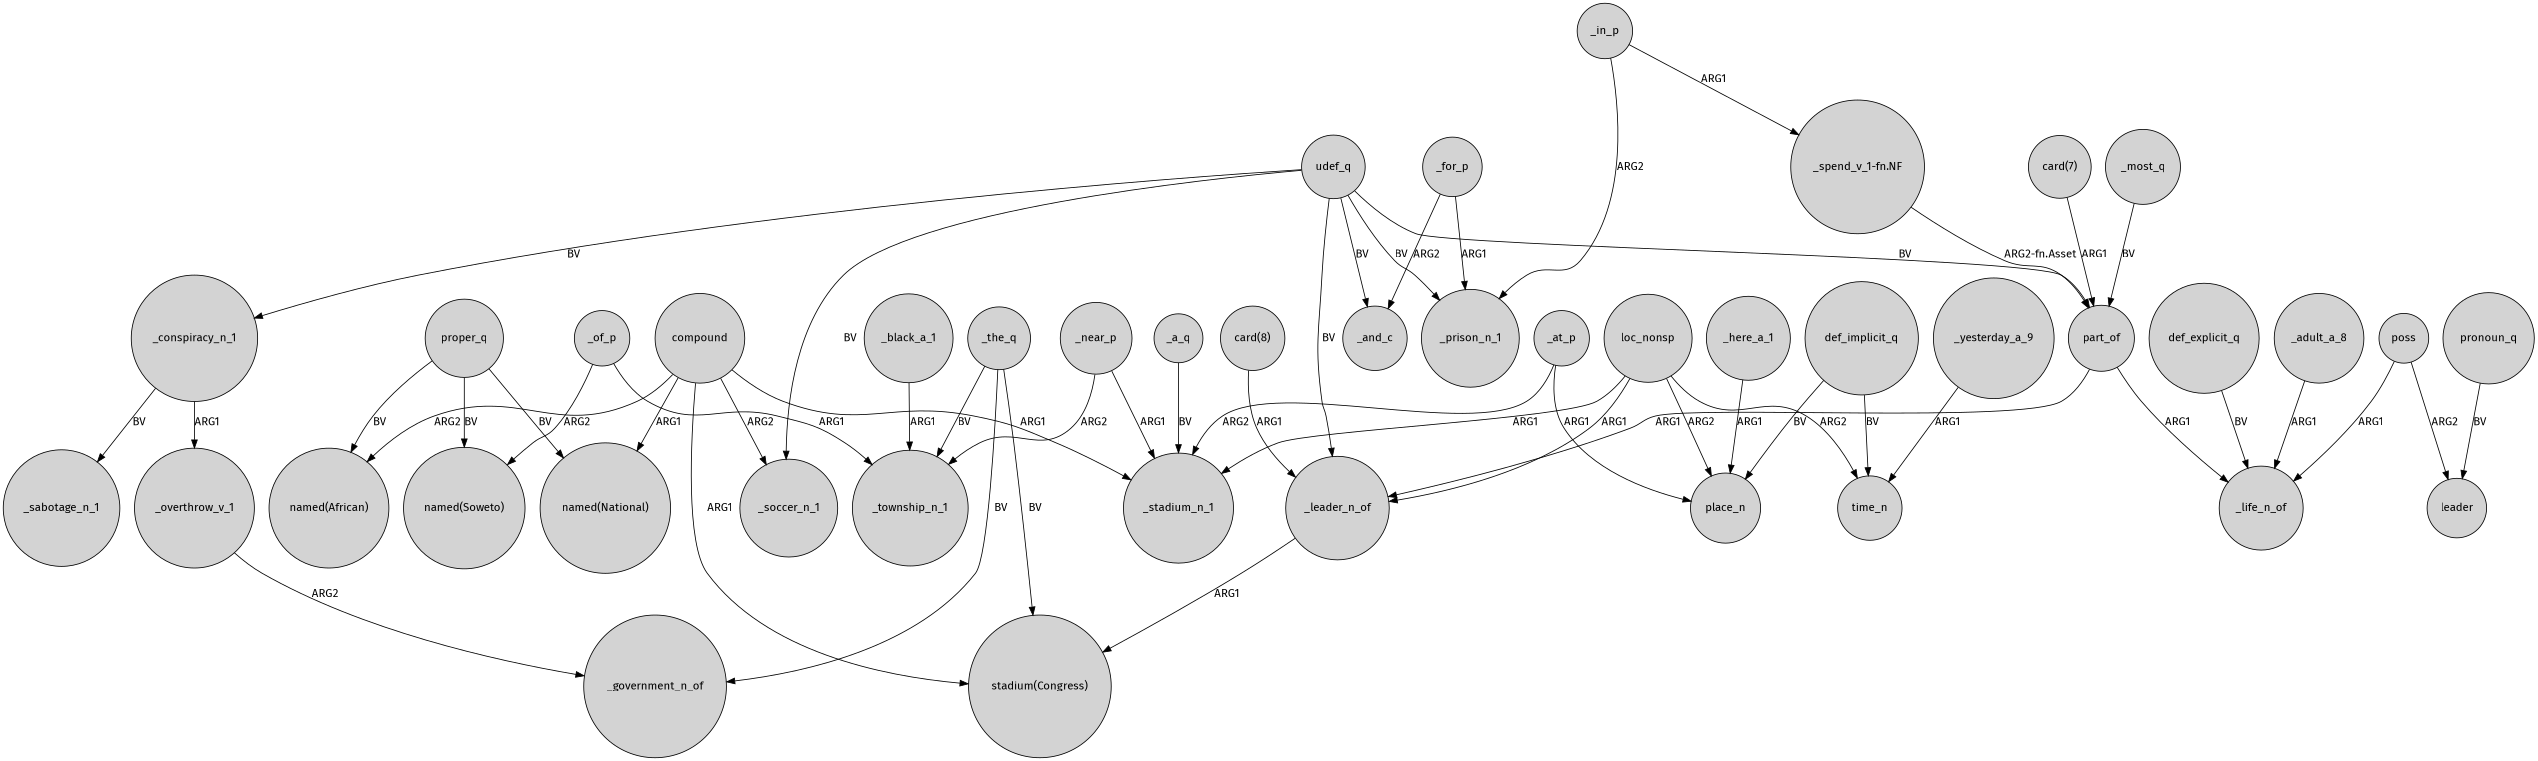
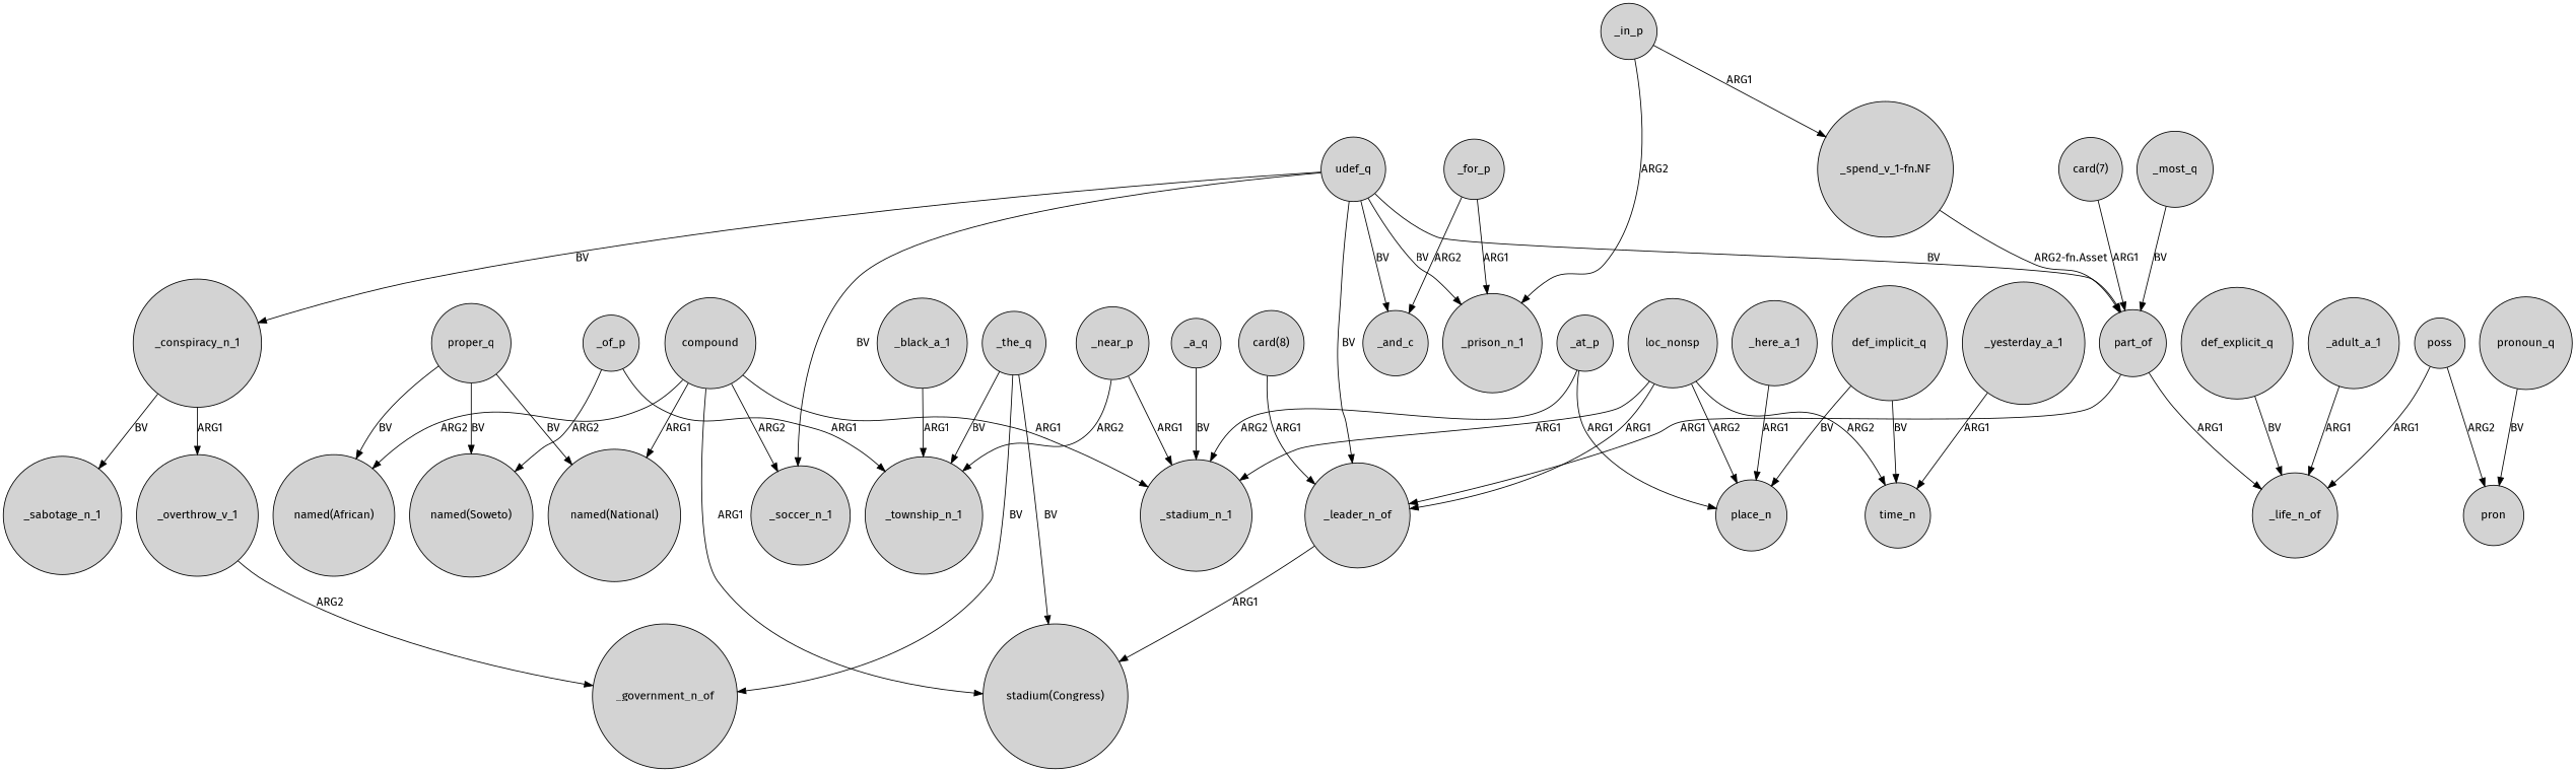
  digraph {
    fontname="Fira Sans"
    node [fontname="Fira Sans" shape=circle style=filled]
    edge [fontname="Fira Sans"]
    _at_p
    _stadium_n_1
    place_n
    _overthrow_v_1
    _government_n_of
-   _yesterday_a_1 [label=_yesterday_a_9]
+   _yesterday_a_1
    time_n
    udef_q
    part_of
    _soccer_n_1
    _conspiracy_n_1
    _leader_n_of
    _and_c
    _prison_n_1
    _life_n_of
    _sabotage_n_1
    n17 [label="stadium(Congress)"]
    _here_a_1
    _black_a_1
    _township_n_1
    def_explicit_q
    poss
-   pron [label=leader]
+   pron
    compound
    "named(African)"
    "named(National)"
    def_implicit_q
    _in_p
    "_spend_v_1-fn.NF"
    _the_q
    loc_nonsp
    _a_q
    "card(7)"
    proper_q
    "named(Soweto)"
    _for_p
    pronoun_q
-   _adult_a_1 [label=_adult_a_8]
+   _adult_a_1
    _near_p
    _most_q
    "card(8)"
    _of_p
    _at_p -> _stadium_n_1 [label=ARG2]
    _at_p -> place_n [label=ARG1]
    _overthrow_v_1 -> _government_n_of [label=ARG2]
    _yesterday_a_1 -> time_n [label=ARG1]
    udef_q -> part_of [label=BV]
    udef_q -> _soccer_n_1 [label=BV]
    udef_q -> _conspiracy_n_1 [label=BV]
    udef_q -> _leader_n_of [label=BV]
    udef_q -> _and_c [label=BV]
    udef_q -> _prison_n_1 [label=BV]
    part_of -> _leader_n_of [label=ARG1]
    part_of -> _life_n_of [label=ARG1]
    _conspiracy_n_1 -> _overthrow_v_1 [label=ARG1]
    _conspiracy_n_1 -> _sabotage_n_1 [label=BV]
    _leader_n_of -> n17 [label=ARG1]
    _here_a_1 -> place_n [label=ARG1]
    _black_a_1 -> _township_n_1 [label=ARG1]
    def_explicit_q -> _life_n_of [label=BV]
    poss -> _life_n_of [label=ARG1]
    poss -> pron [label=ARG2]
    compound -> _stadium_n_1 [label=ARG1]
    compound -> _soccer_n_1 [label=ARG2]
    compound -> n17 [label=ARG1]
    compound -> "named(African)" [label=ARG2]
    compound -> "named(National)" [label=ARG1]
    def_implicit_q -> place_n [label=BV]
    def_implicit_q -> time_n [label=BV]
    _in_p -> _prison_n_1 [label=ARG2]
    _in_p -> "_spend_v_1-fn.NF" [label=ARG1]
    "_spend_v_1-fn.NF" -> part_of [label="ARG2-fn.Asset"]
    _the_q -> _government_n_of [label=BV]
    _the_q -> n17 [label=BV]
    _the_q -> _township_n_1 [label=BV]
    loc_nonsp -> _stadium_n_1 [label=ARG1]
    loc_nonsp -> place_n [label=ARG2]
    loc_nonsp -> time_n [label=ARG2]
    loc_nonsp -> _leader_n_of [label=ARG1]
    _a_q -> _stadium_n_1 [label=BV]
    "card(7)" -> part_of [label=ARG1]
    proper_q -> "named(African)" [label=BV]
    proper_q -> "named(National)" [label=BV]
    proper_q -> "named(Soweto)" [label=BV]
    _for_p -> _and_c [label=ARG2]
    _for_p -> _prison_n_1 [label=ARG1]
    pronoun_q -> pron [label=BV]
    _adult_a_1 -> _life_n_of [label=ARG1]
    _near_p -> _stadium_n_1 [label=ARG1]
    _near_p -> _township_n_1 [label=ARG2]
    _most_q -> part_of [label=BV]
    "card(8)" -> _leader_n_of [label=ARG1]
    _of_p -> _township_n_1 [label=ARG1]
    _of_p -> "named(Soweto)" [label=ARG2]
  }
